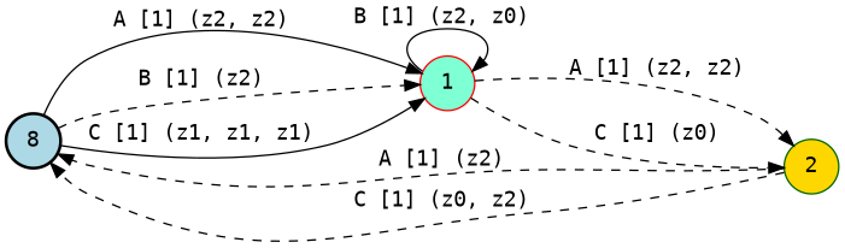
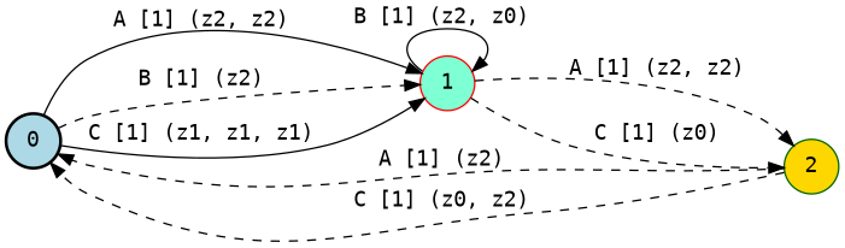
  digraph {
    fontname="DejaVu Sans Mono"
    rankdir=LR
    node [fontname="DejaVu Sans Mono" shape=circle style=filled]
    edge [fontname="DejaVu Sans Mono" style=dashed]
-   0 [color=black fillcolor=lightblue style="bold,filled" label=8]
+   0 [color=black fillcolor=lightblue style="bold,filled"]
    1 [color=red fillcolor=aquamarine]
    2 [color=darkgreen fillcolor=gold]
    0 -> 1 [label="A [1] (z2, z2) " style=solid]
    0 -> 1 [label="B [1] (z2) "]
    0 -> 1 [label="C [1] (z1, z1, z1) " style=solid]
    1 -> 1 [label="B [1] (z2, z0) " style=solid]
    1 -> 2 [label="A [1] (z2, z2) "]
    1 -> 2 [label="C [1] (z0) "]
    2 -> 0 [label="A [1] (z2) "]
    2 -> 0 [label="C [1] (z0, z2) "]
  }
